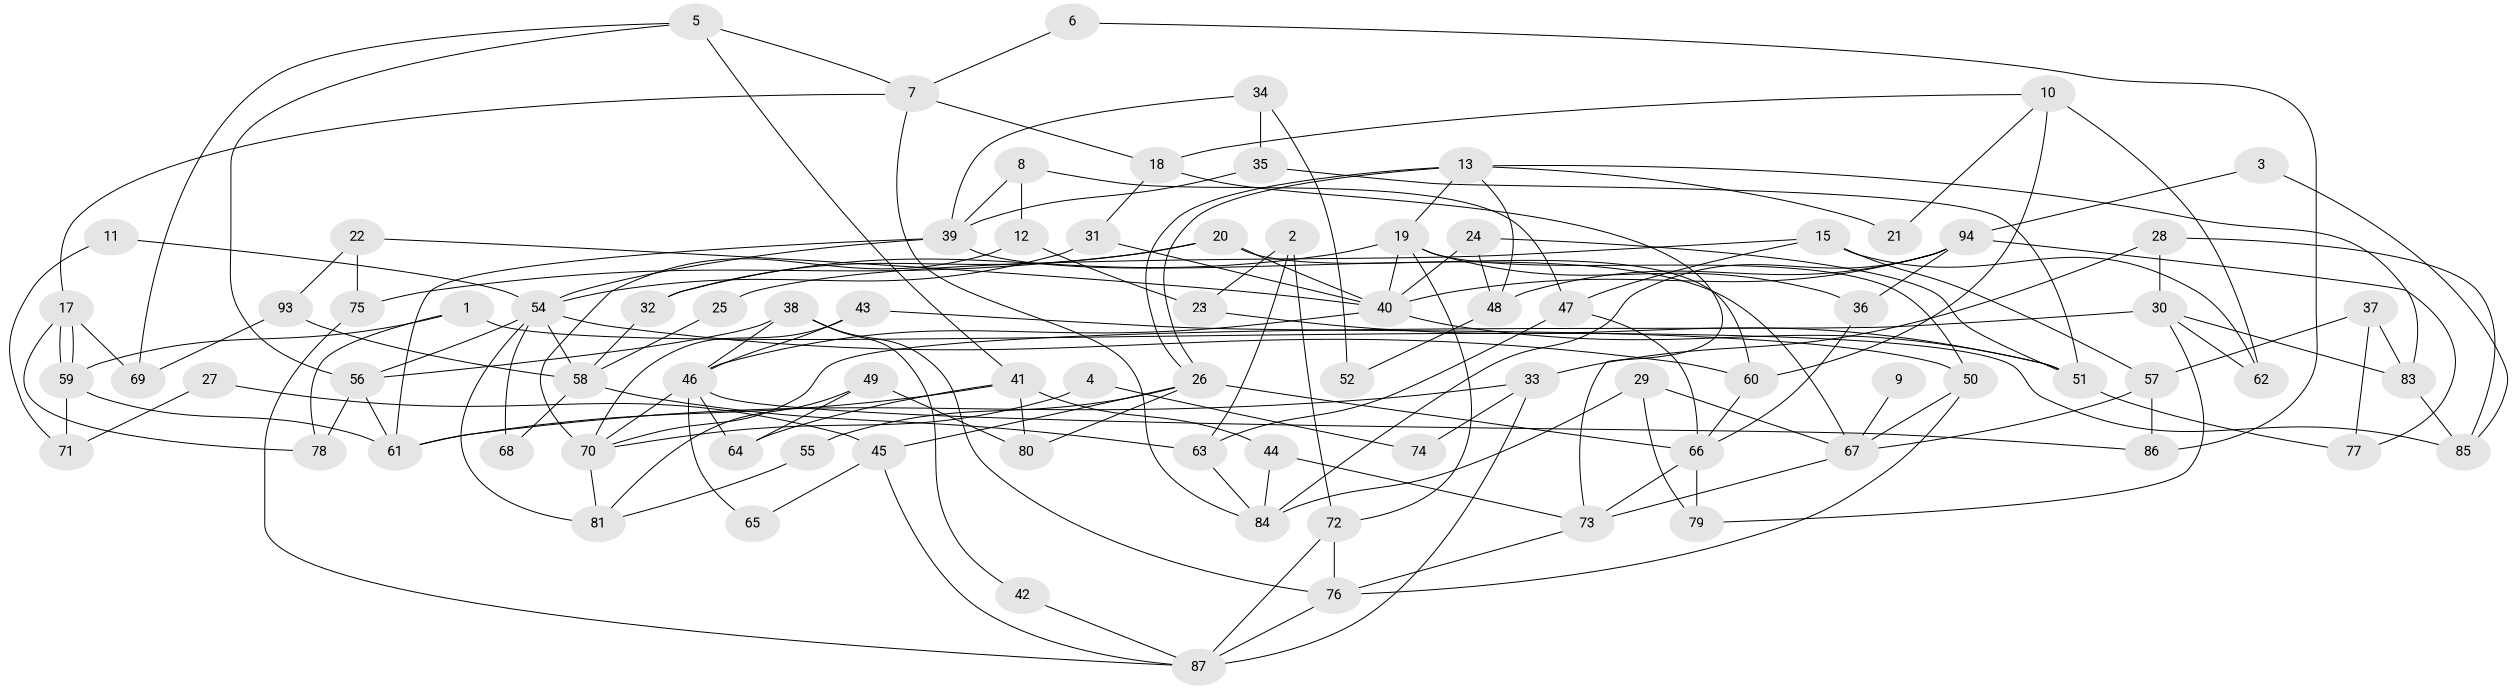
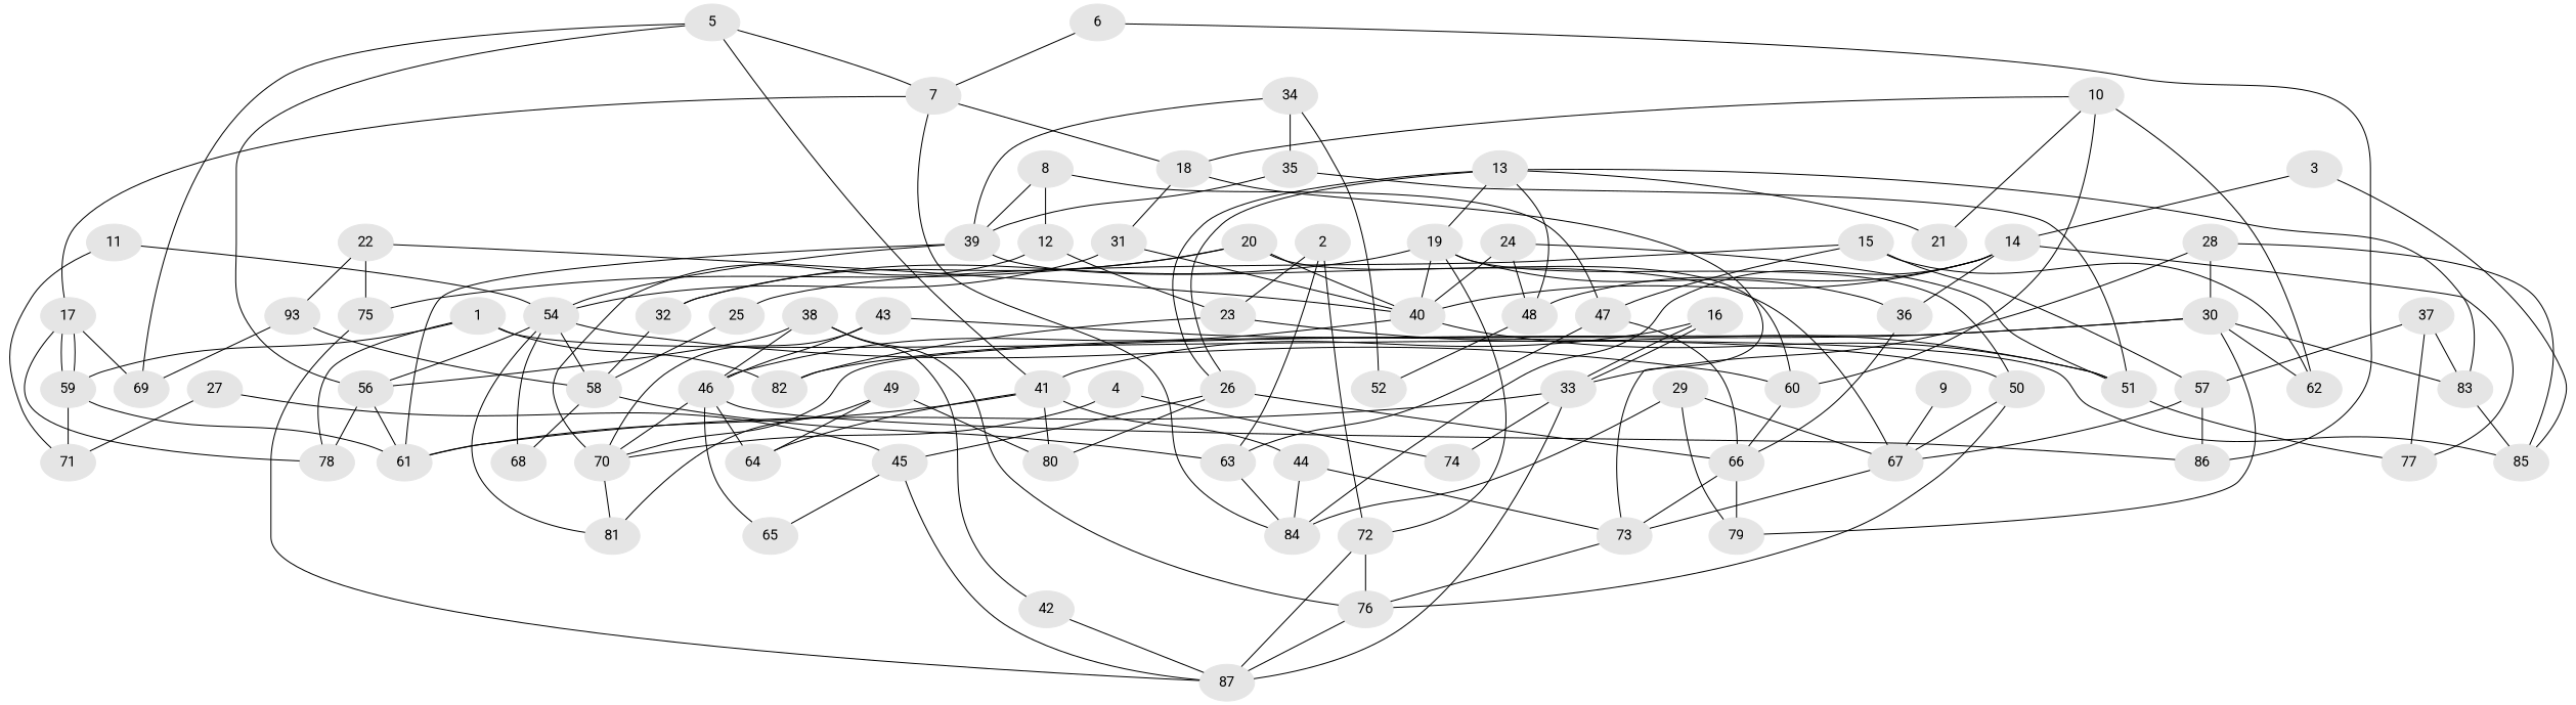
  graph {
    fontname=Roboto
    node [color=gray90 fontname=Roboto style=filled]
    edge [fontname=Roboto]
    1
    59
    78
+   82
    85
    71
    61
    2
    23
    63
    72
    51
    27
    45
    84
    87
    76
    3
-   14 [label=94]
+   14
    48
    36
    40
    77
    4
    70
    74
    81
    5
    7
    41
    56
    69
    18
    17
    31
    73
    80
    44
    64
    6
    86
    8
    12
    39
    47
    67
    54
    66
    9
    10
    21
    60
    62
    11
    58
    68
    13
    19
    26
    83
    32
    50
-   55
    52
    46
    15
    25
    57
+   16
    33
    20
    75
    22
    n74 [label=93]
    24
    65
    79
    28
    30
    29
    34
    35
    37
    38
    42
    43
    49
    1 -- 59
    1 -- 78
+   1 -- 82
    1 -- 85
    59 -- 71
    59 -- 61
    2 -- 23
    2 -- 63
    2 -- 72
+   23 -- 82
    23 -- 51
    63 -- 84
    72 -- 87
    72 -- 76
    51 -- 77
    27 -- 71
    27 -- 45
    45 -- 87
    45 -- 65
    76 -- 87
    3 -- 85
    3 -- 14
    14 -- 84
    14 -- 48
    14 -- 36
    14 -- 40
    14 -- 77
    48 -- 52
    36 -- 66
    40 -- 51
    40 -- 46
    4 -- 70
    4 -- 74
    70 -- 81
    5 -- 7
    5 -- 41
    5 -- 56
    5 -- 69
    7 -- 84
    7 -- 18
    7 -- 17
    41 -- 61
    41 -- 80
    41 -- 44
    41 -- 64
    56 -- 78
    56 -- 61
    18 -- 31
    18 -- 73
    17 -- 59
    17 -- 59
    17 -- 78
    17 -- 69
    31 -- 40
    31 -- 54
    73 -- 76
    44 -- 84
    44 -- 73
    6 -- 7
    6 -- 86
    8 -- 12
    8 -- 39
    8 -- 47
    12 -- 23
    12 -- 70
    39 -- 61
    39 -- 67
    39 -- 54
    47 -- 63
    47 -- 66
    67 -- 73
    54 -- 81
    54 -- 56
    54 -- 60
    54 -- 58
    54 -- 68
    66 -- 73
    66 -- 79
    9 -- 67
    10 -- 18
    10 -- 21
    10 -- 60
    10 -- 62
    60 -- 66
    11 -- 71
    11 -- 54
    58 -- 63
    58 -- 68
    13 -- 48
    13 -- 21
    13 -- 19
    13 -- 26
    13 -- 26
    13 -- 83
    19 -- 72
    19 -- 36
    19 -- 40
    19 -- 32
    19 -- 50
    26 -- 45
    26 -- 80
    26 -- 66
-   26 -- 55
    83 -- 85
    32 -- 58
    50 -- 76
    50 -- 67
-   55 -- 81
    46 -- 70
    46 -- 64
    46 -- 86
    46 -- 65
    15 -- 47
    15 -- 62
    15 -- 25
    15 -- 57
    25 -- 58
    57 -- 86
    57 -- 67
+   16 -- 41
+   16 -- 33
+   16 -- 33
    33 -- 61
    33 -- 87
    33 -- 74
    20 -- 40
    20 -- 60
    20 -- 32
    20 -- 75
    75 -- 87
    22 -- 40
    22 -- 75
    22 -- n74
    n74 -- 69
    n74 -- 58
    24 -- 51
    24 -- 48
    24 -- 40
    28 -- 85
    28 -- 33
    28 -- 30
+   30 -- 82
    30 -- 70
    30 -- 62
    30 -- 83
    30 -- 79
    29 -- 84
    29 -- 67
    29 -- 79
    34 -- 39
    34 -- 52
    34 -- 35
    35 -- 51
    35 -- 39
    37 -- 77
    37 -- 83
    37 -- 57
    38 -- 76
    38 -- 56
    38 -- 46
    38 -- 42
    42 -- 87
    43 -- 70
    43 -- 50
    43 -- 46
    49 -- 81
    49 -- 80
    49 -- 64
  }
